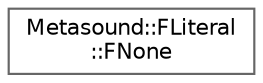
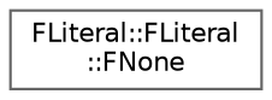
  digraph {
    rankdir=LR
-   n1 [color=grey40 fillcolor=white fontname=Helvetica fontsize=10 height=0.2 label="Metasound::FLiteral\l::FNone" shape=box style=filled width=0.4]
+   n1 [color=grey40 fillcolor=white fontname=Helvetica fontsize=10 height=0.2 label="FLiteral::FLiteral\l::FNone" shape=box style=filled width=0.4]
  }
